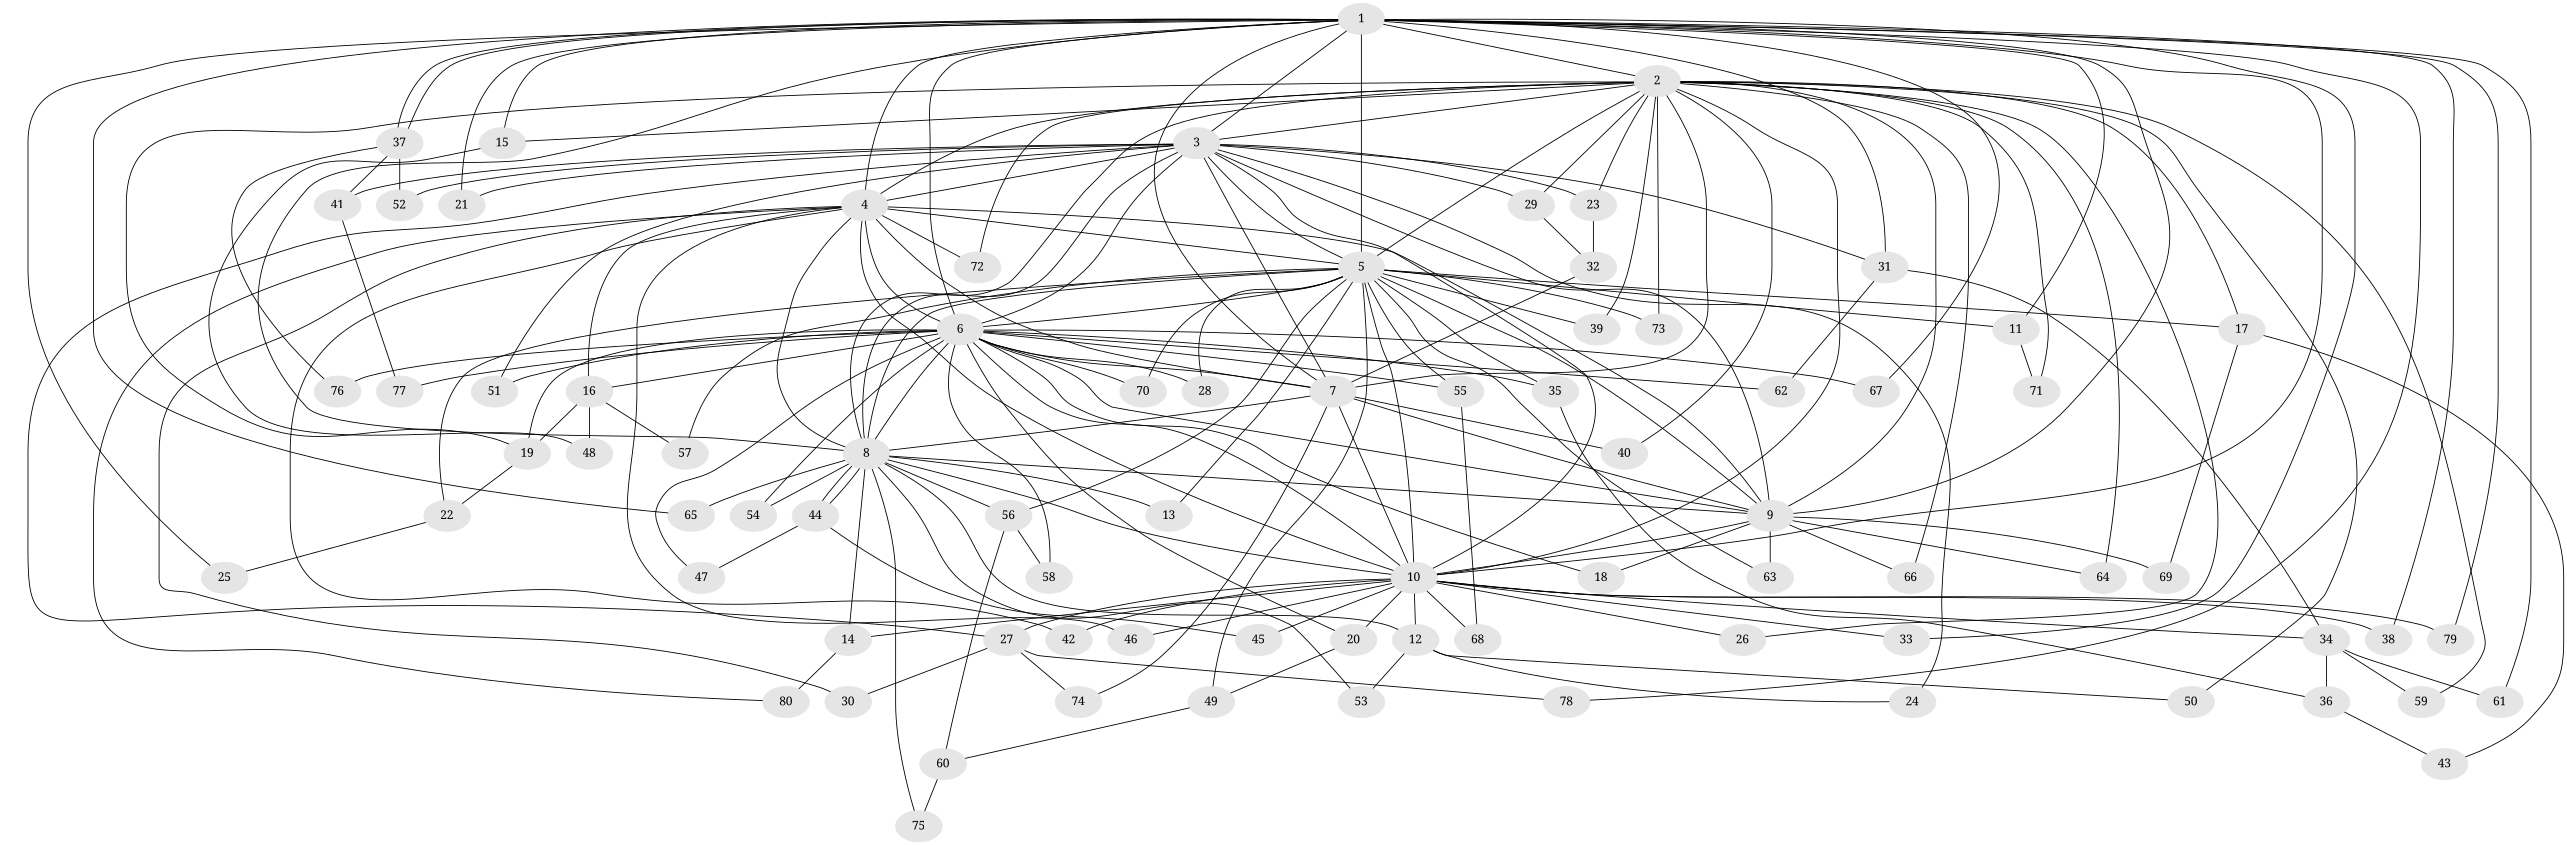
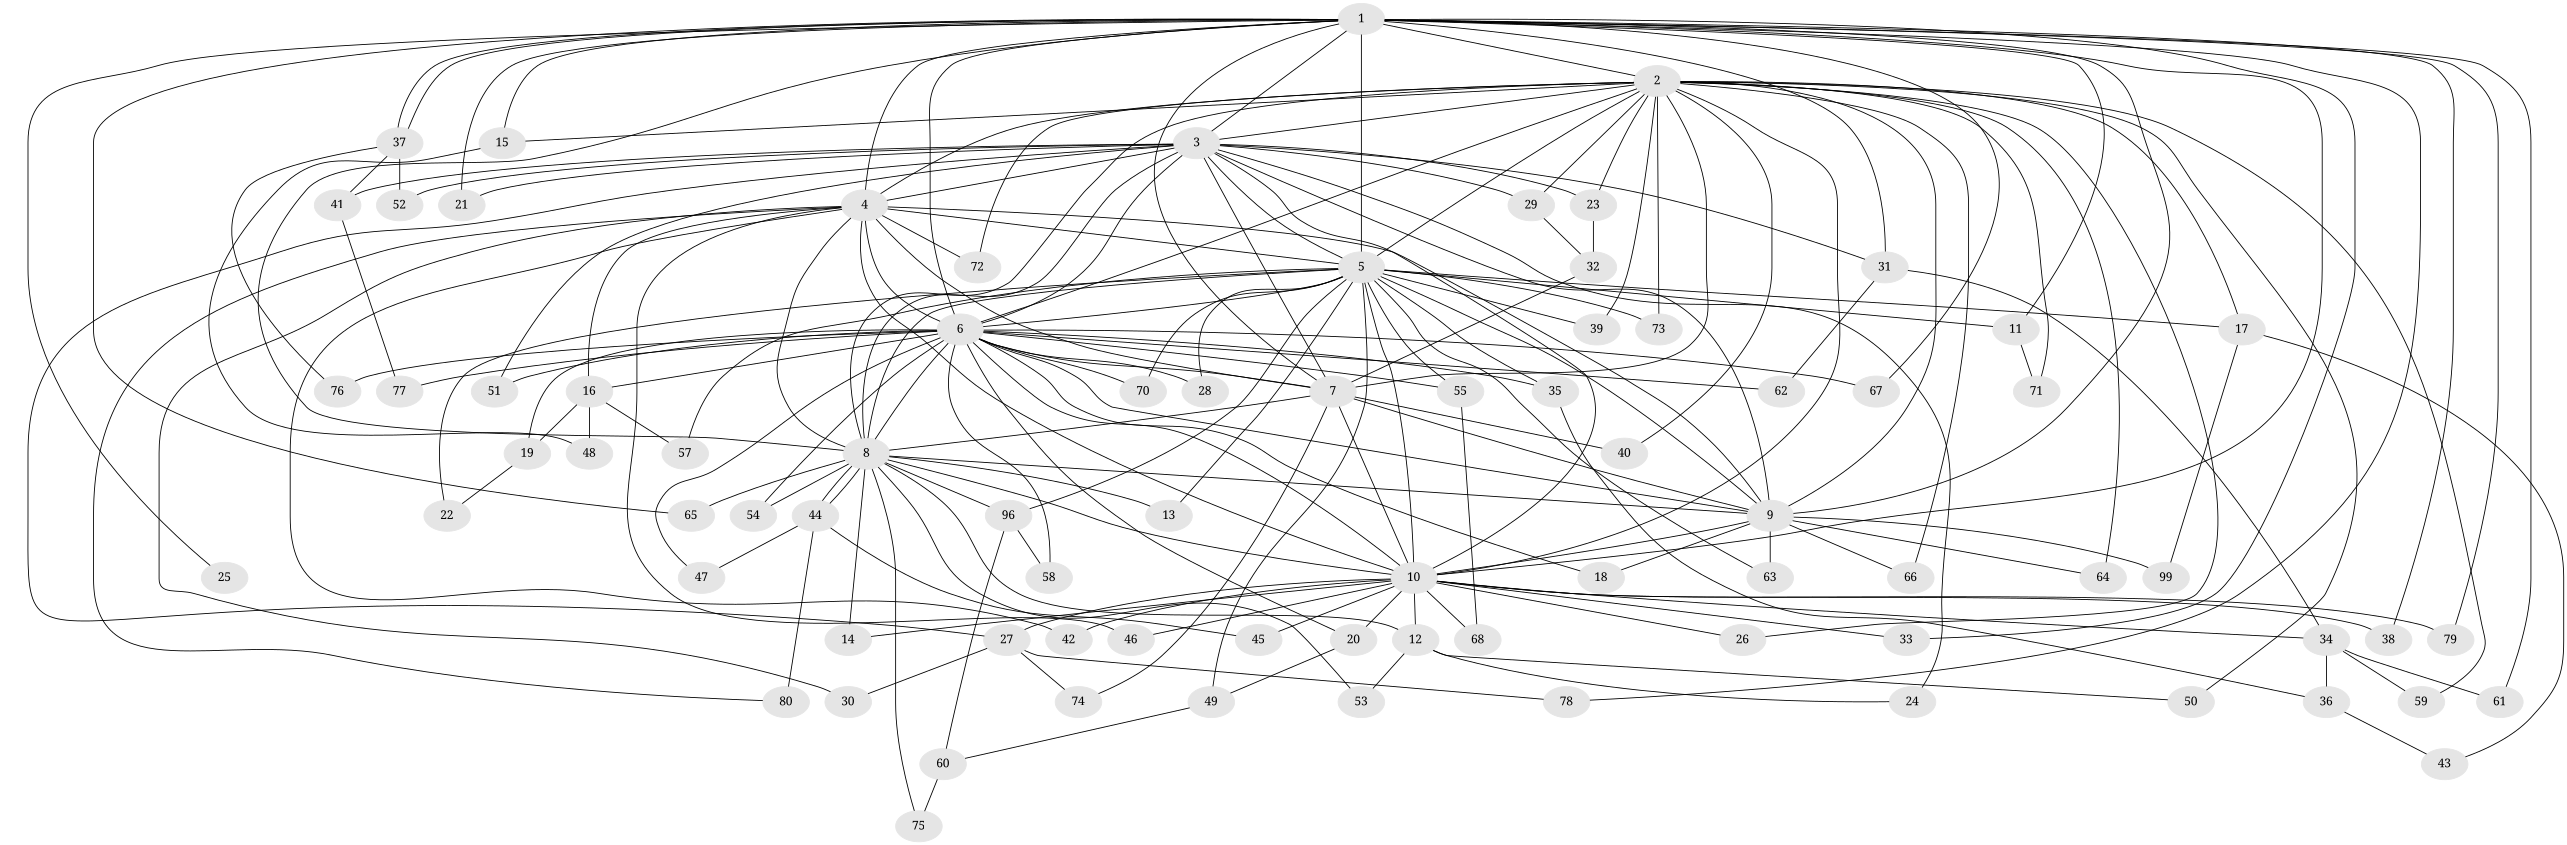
  graph {
    fontname="Noto Serif"
    node [color=gray90 fontname="Noto Serif" style=filled]
    edge [fontname="Noto Serif"]
    1
    2
    3
    4
    5
    6
    7
    8
    9
    10
    11
    15
    21
    25
    31
    33
    37
    38
    61
    65
    67
    78
    79
    17
    23
    26
    29
    39
    40
    50
    59
    64
    66
    71
    72
    73
    27
    41
    51
    52
    24
    16
    30
    42
    46
    80
    13
    22
    28
    35
    49
    55
-   56
+   56 [label=96]
    57
    63
    70
    18
    19
    20
    47
    54
    58
    62
    76
    77
    74
    12
    14
    44
    53
    75
-   69
+   69 [label=99]
    34
    45
    68
    48
    43
    32
    36
    60
    1 -- 2
    1 -- 3
    1 -- 4
    1 -- 5
    1 -- 6
    1 -- 7
    1 -- 8
    1 -- 9
    1 -- 10
    1 -- 11
    1 -- 15
    1 -- 21
    1 -- 25
    1 -- 31
    1 -- 33
    1 -- 37
    1 -- 37
    1 -- 38
    1 -- 61
    1 -- 65
    1 -- 67
    1 -- 78
    1 -- 79
    2 -- 3
    2 -- 4
    2 -- 5
-   2 -- 19
+   2 -- 6
    2 -- 7
    2 -- 8
    2 -- 9
    2 -- 10
    2 -- 15
    2 -- 17
    2 -- 23
    2 -- 26
    2 -- 29
    2 -- 39
    2 -- 40
    2 -- 50
    2 -- 59
    2 -- 64
    2 -- 66
    2 -- 71
    2 -- 72
    2 -- 73
    3 -- 4
    3 -- 5
    3 -- 6
    3 -- 7
    3 -- 8
    3 -- 9
    3 -- 10
    3 -- 21
    3 -- 31
    3 -- 23
    3 -- 29
    3 -- 27
    3 -- 41
    3 -- 51
    3 -- 52
    3 -- 24
    4 -- 5
    4 -- 6
    4 -- 7
    4 -- 8
    4 -- 9
    4 -- 10
    4 -- 72
    4 -- 16
    4 -- 30
    4 -- 42
    4 -- 46
    4 -- 80
    5 -- 6
    5 -- 8
    5 -- 9
    5 -- 10
    5 -- 11
    5 -- 17
    5 -- 39
    5 -- 73
    5 -- 13
    5 -- 22
    5 -- 28
    5 -- 35
    5 -- 49
    5 -- 55
    5 -- 56
    5 -- 57
    5 -- 63
    5 -- 70
    6 -- 7
    6 -- 8
    6 -- 9
    6 -- 10
    6 -- 67
    6 -- 51
    6 -- 16
    6 -- 28
    6 -- 35
    6 -- 55
    6 -- 70
    6 -- 18
    6 -- 19
    6 -- 20
    6 -- 47
    6 -- 54
    6 -- 58
    6 -- 62
    6 -- 76
    6 -- 77
    7 -- 8
    7 -- 9
    7 -- 10
    7 -- 40
    7 -- 74
    8 -- 9
    8 -- 10
    8 -- 65
    8 -- 13
    8 -- 56
    8 -- 54
    8 -- 12
    8 -- 14
    8 -- 44
    8 -- 44
    8 -- 53
    8 -- 75
    9 -- 10
    9 -- 64
    9 -- 66
    9 -- 63
    9 -- 18
    9 -- 69
    10 -- 33
    10 -- 38
    10 -- 79
    10 -- 26
    10 -- 27
    10 -- 42
    10 -- 46
    10 -- 20
    10 -- 12
    10 -- 14
    10 -- 34
    10 -- 45
    10 -- 68
    11 -- 71
    15 -- 48
    31 -- 62
    31 -- 34
    37 -- 41
    37 -- 52
    37 -- 76
    17 -- 69
    17 -- 43
    23 -- 32
    29 -- 32
    27 -- 78
    27 -- 30
    27 -- 74
    41 -- 77
    16 -- 57
    16 -- 19
    16 -- 48
-   22 -- 25
    35 -- 36
    49 -- 60
    55 -- 68
    56 -- 58
    56 -- 60
    19 -- 22
    20 -- 49
    12 -- 50
    12 -- 24
    12 -- 53
-   14 -- 80
+   44 -- 80
    44 -- 47
    44 -- 45
    34 -- 61
    34 -- 59
    34 -- 36
    32 -- 7
    36 -- 43
    60 -- 75
  }
